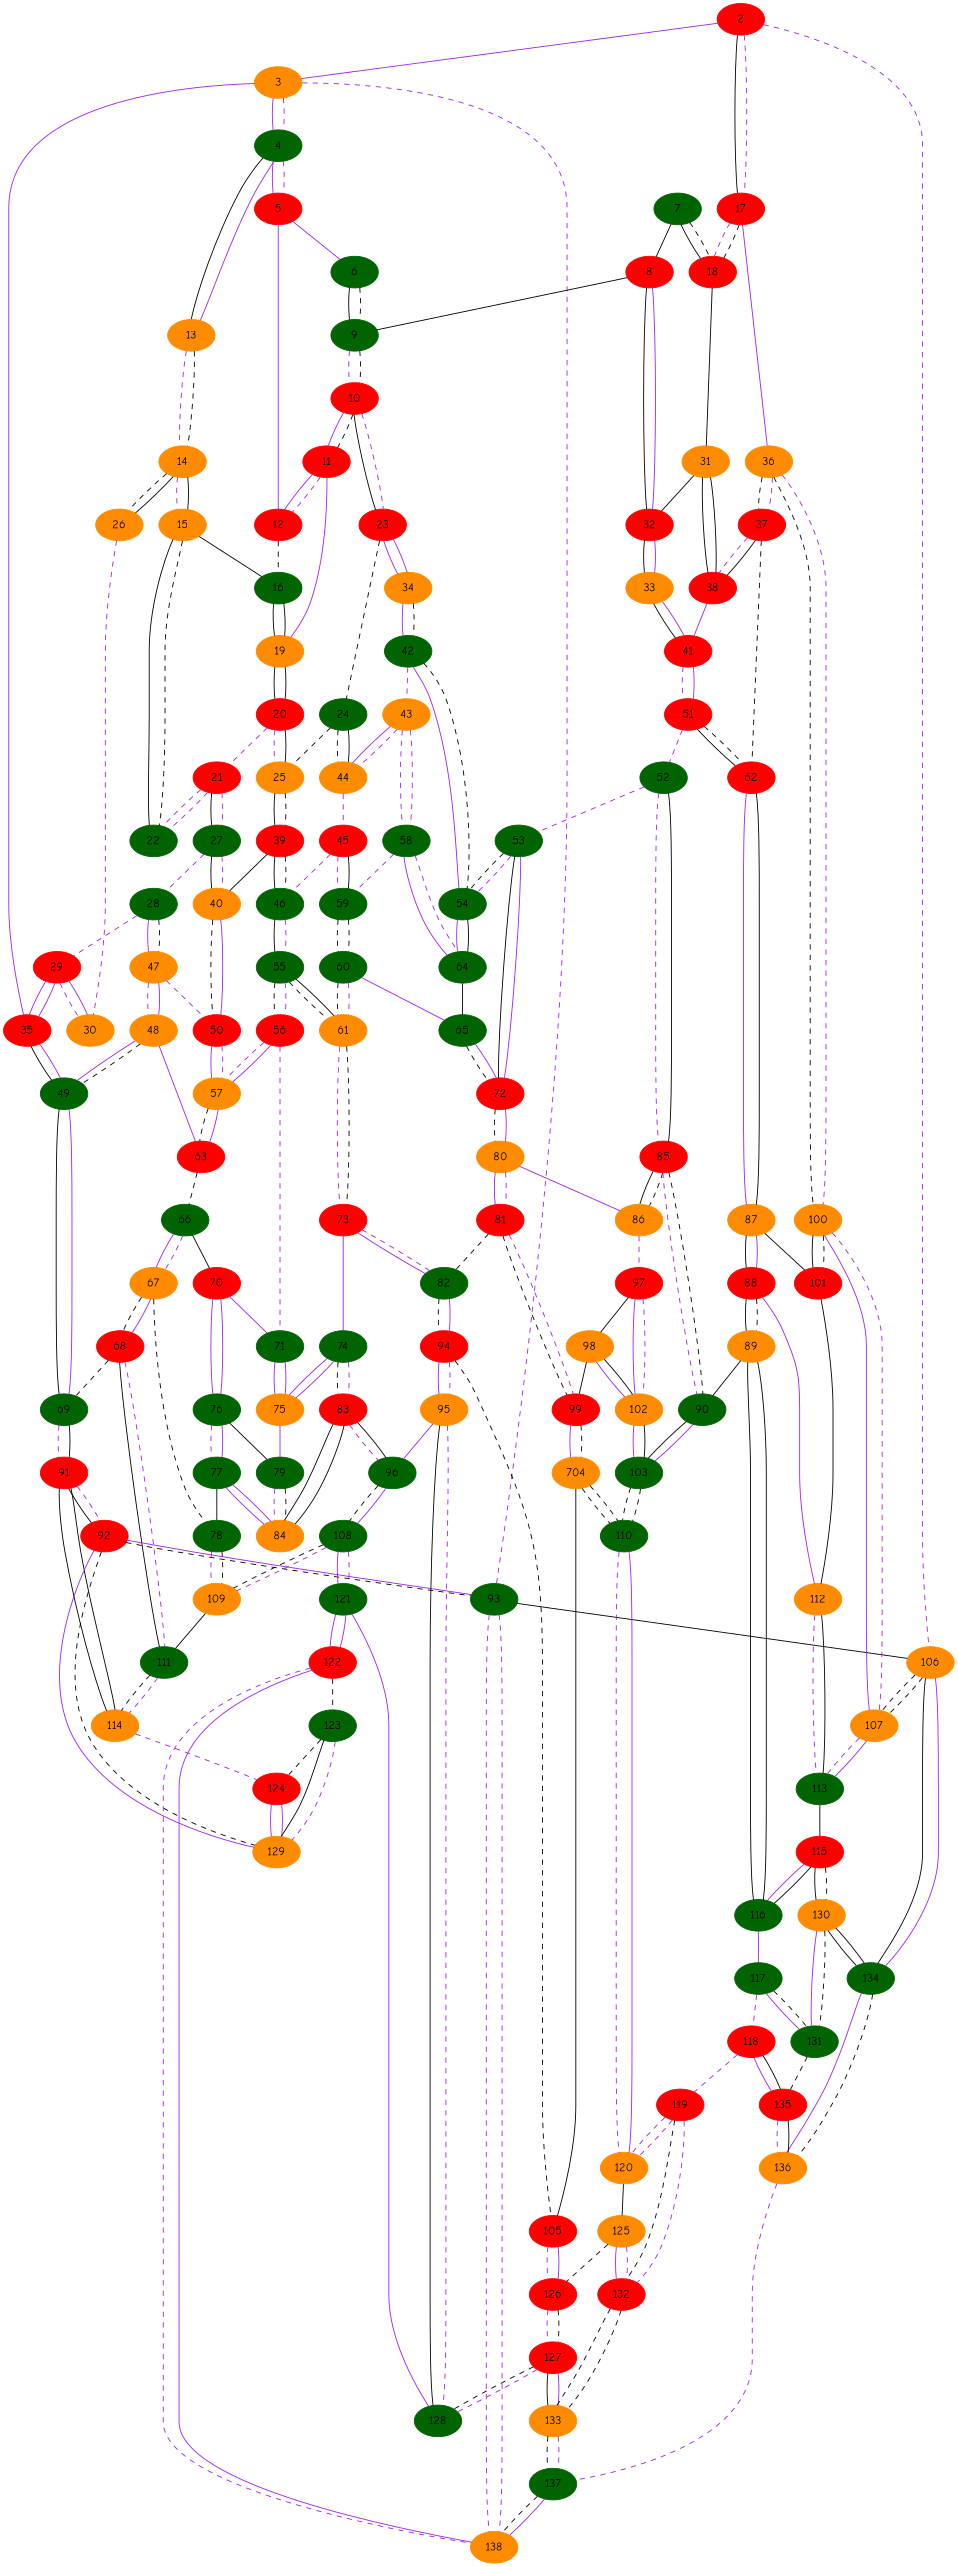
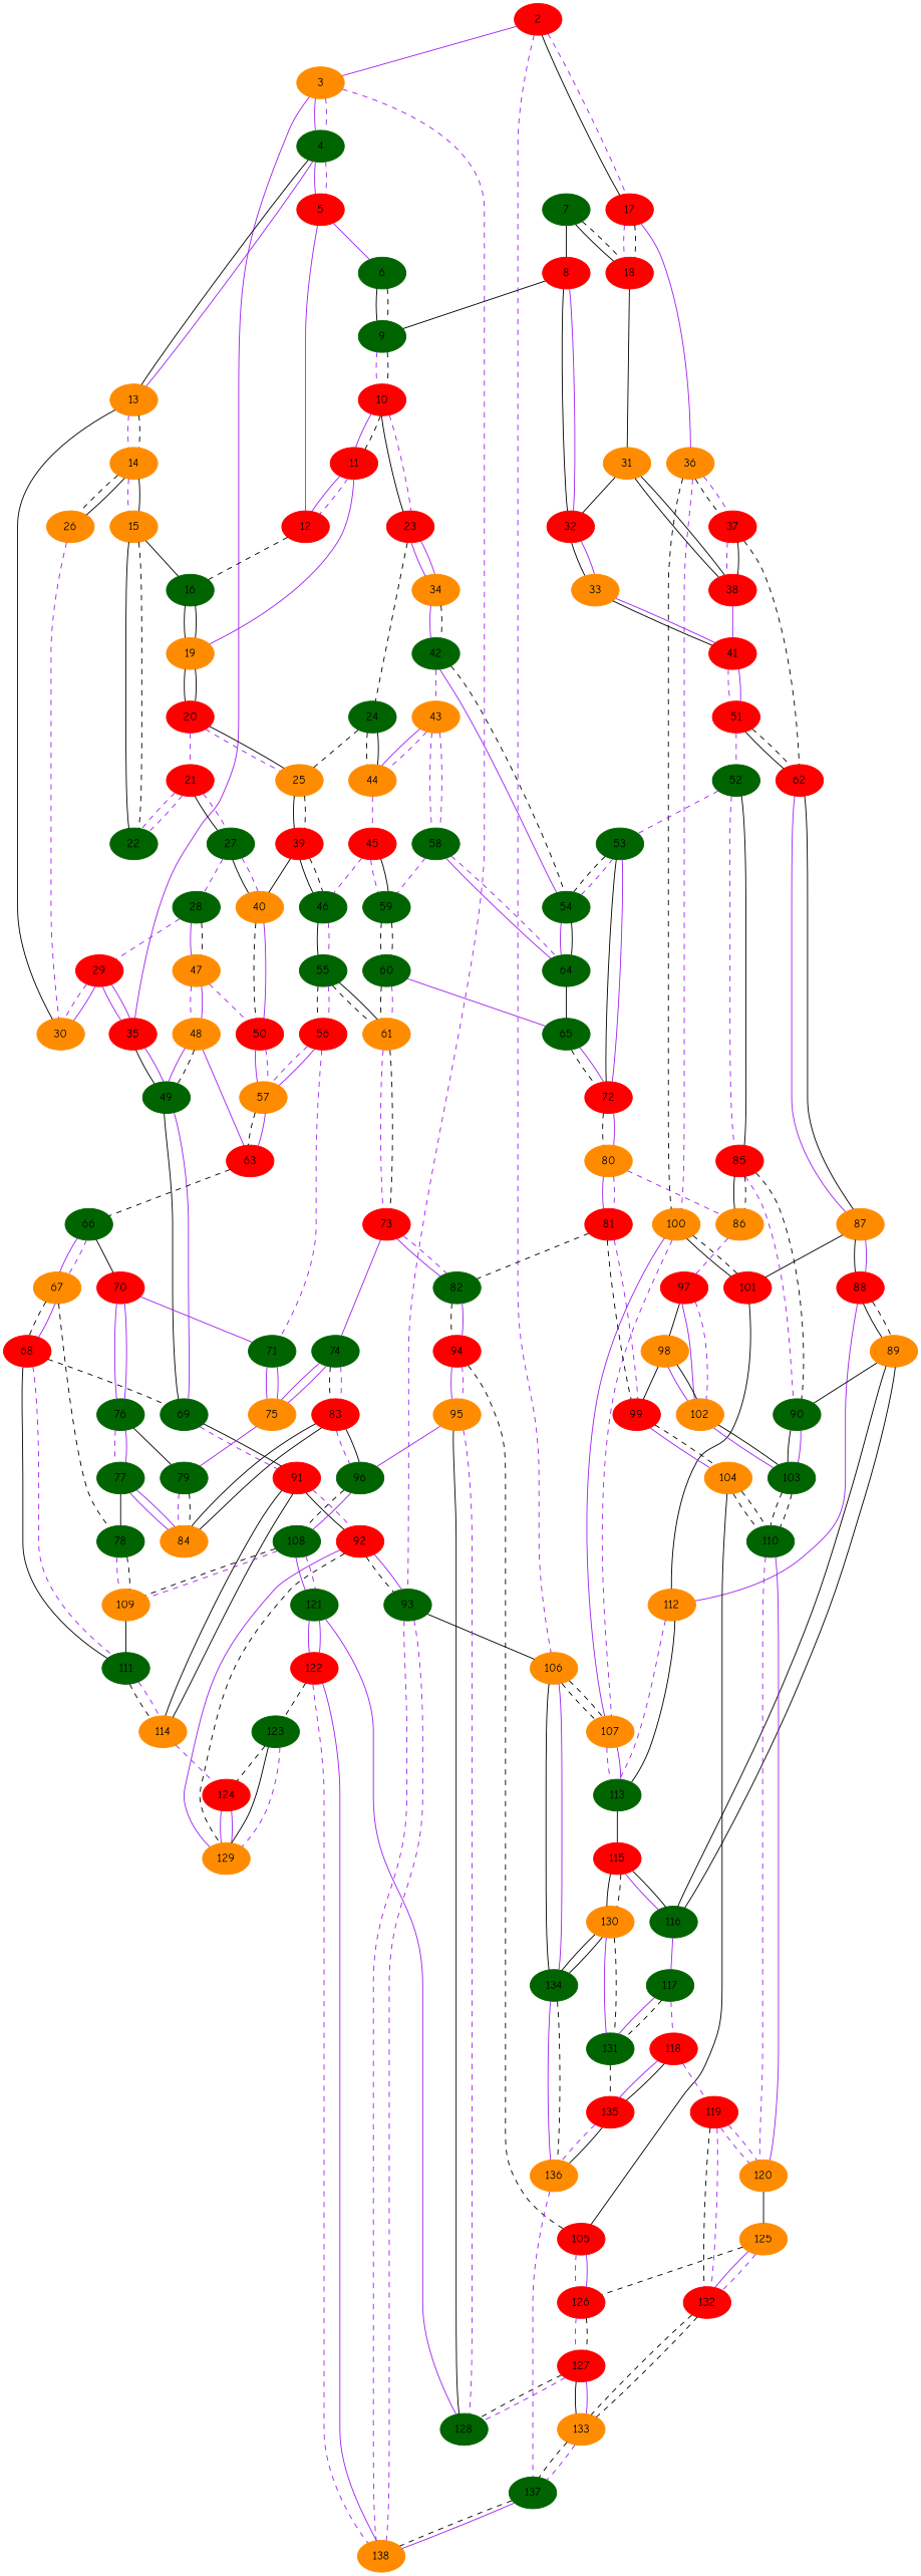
  graph {
    fontname="Comic Neue"
    node [color=red fontname="Comic Neue" style=filled]
    edge [color=purple fontname="Comic Neue" style=solid]
    3 [color=darkorange]
    2
    17
    106 [color=darkorange]
    7 [color=darkgreen]
    8
    18
    4 [color=darkgreen]
    35
    93 [color=darkgreen]
    36 [color=darkorange]
    107 [color=darkorange]
    134 [color=darkgreen]
    5
    13 [color=darkorange]
    49 [color=darkgreen]
    138 [color=darkorange]
    6 [color=darkgreen]
    12
    14 [color=darkorange]
    30 [color=darkorange]
    9 [color=darkgreen]
    16 [color=darkgreen]
    10
    32
    31 [color=darkorange]
    33 [color=darkorange]
    11
    23
    19 [color=darkorange]
    24 [color=darkgreen]
    34 [color=darkorange]
    20
    15 [color=darkorange]
    26 [color=darkorange]
    22 [color=darkgreen]
    37
    100 [color=darkorange]
    38
    21
    25 [color=darkorange]
    27 [color=darkgreen]
    39
    28 [color=darkgreen]
    40 [color=darkorange]
    44 [color=darkorange]
    42 [color=darkgreen]
    45
    46 [color=darkgreen]
    29
    47 [color=darkorange]
    50
    48 [color=darkorange]
    41
    51
    43 [color=darkorange]
    54 [color=darkgreen]
    69 [color=darkgreen]
    62
    101
    87 [color=darkorange]
    55 [color=darkgreen]
    57 [color=darkorange]
    52 [color=darkgreen]
    58 [color=darkgreen]
    64 [color=darkgreen]
    59 [color=darkgreen]
    60 [color=darkgreen]
    56
    61 [color=darkorange]
    63
    66 [color=darkgreen]
    91
    53 [color=darkgreen]
    85
    72
    86 [color=darkorange]
    90 [color=darkgreen]
    80 [color=darkorange]
    65 [color=darkgreen]
    71 [color=darkgreen]
    73
    75 [color=darkorange]
    74 [color=darkgreen]
    82 [color=darkgreen]
    88
    67 [color=darkorange]
    70
    68
    78 [color=darkgreen]
    76 [color=darkgreen]
    111 [color=darkgreen]
    109 [color=darkorange]
    114 [color=darkorange]
    92
    79 [color=darkgreen]
    77 [color=darkgreen]
    81
    83
    94
    84 [color=darkorange]
    96 [color=darkgreen]
    99
    97
-   104 [color=darkorange label=704]
+   104 [color=darkorange]
    95 [color=darkorange]
    105
    108 [color=darkgreen]
    103 [color=darkgreen]
    98 [color=darkorange]
    102 [color=darkorange]
    89 [color=darkorange]
    112 [color=darkorange]
    116 [color=darkgreen]
    113 [color=darkgreen]
    117 [color=darkgreen]
    110 [color=darkgreen]
    129 [color=darkorange]
    124
    128 [color=darkgreen]
    126
    121 [color=darkgreen]
    120 [color=darkorange]
    127
    136 [color=darkorange]
    115
    122
    125 [color=darkorange]
    130 [color=darkorange]
    131 [color=darkgreen]
    118
    119
    135
    132
    133 [color=darkorange]
    123 [color=darkgreen]
    137 [color=darkgreen]
    3 -- 4
    3 -- 4 [style=dashed]
    3 -- 35
    3 -- 93 [style=dashed]
    2 -- 3
    2 -- 17 [color=black]
    2 -- 17 [style=dashed]
    2 -- 106 [style=dashed]
    17 -- 18 [style=dashed]
    17 -- 18 [color=black style=dashed]
    17 -- 36
    106 -- 107 [color=black style=dashed]
    106 -- 107 [color=black style=dashed]
    106 -- 134 [color=black]
    106 -- 134
    7 -- 8 [color=black]
    7 -- 18 [color=black]
    7 -- 18 [color=black style=dashed]
    8 -- 9 [color=black]
    8 -- 32 [color=black]
    8 -- 32
    18 -- 31 [color=black]
    4 -- 5
    4 -- 5 [style=dashed]
    4 -- 13 [color=black]
    4 -- 13
    35 -- 49 [color=black]
    35 -- 49
    93 -- 106 [color=black]
    93 -- 138 [style=dashed]
    93 -- 138 [style=dashed]
    36 -- 37 [color=black style=dashed]
    36 -- 37 [style=dashed]
    36 -- 100 [color=black style=dashed]
    36 -- 100 [style=dashed]
    107 -- 113 [style=dashed]
    107 -- 113
    134 -- 136
    134 -- 136 [color=black style=dashed]
    5 -- 6
    5 -- 12
    13 -- 14 [style=dashed]
    13 -- 14 [color=black style=dashed]
+   13 -- 30 [color=black]
    49 -- 69 [color=black]
    49 -- 69
    6 -- 9 [color=black]
    6 -- 9 [color=black style=dashed]
    12 -- 16 [color=black style=dashed]
    14 -- 15 [style=dashed]
    14 -- 15 [color=black]
    14 -- 26 [color=black style=dashed]
    14 -- 26 [color=black]
    9 -- 10 [style=dashed]
    9 -- 10 [color=black style=dashed]
    16 -- 19 [color=black]
    16 -- 19 [color=black]
    10 -- 11
    10 -- 11 [color=black style=dashed]
    10 -- 23 [color=black]
    10 -- 23 [style=dashed]
    32 -- 33 [color=black]
    32 -- 33
    31 -- 32 [color=black]
    31 -- 38 [color=black]
    31 -- 38 [color=black]
    33 -- 41 [color=black]
    33 -- 41
    11 -- 12
    11 -- 12 [style=dashed]
    11 -- 19
    23 -- 24 [color=black style=dashed]
    23 -- 34
    23 -- 34
    19 -- 20 [color=black]
    19 -- 20 [color=black]
    24 -- 25 [color=black style=dashed]
    24 -- 44 [color=black style=dashed]
    24 -- 44 [color=black]
    34 -- 42
    34 -- 42 [color=black style=dashed]
    20 -- 21 [style=dashed]
    20 -- 25 [style=dashed]
    20 -- 25 [color=black]
    15 -- 16 [color=black]
    15 -- 22 [color=black]
    15 -- 22 [color=black style=dashed]
    26 -- 30 [style=dashed]
    37 -- 38 [style=dashed]
    37 -- 38 [color=black]
    37 -- 62 [color=black style=dashed]
    100 -- 107
    100 -- 107 [style=dashed]
    100 -- 101 [color=black]
    100 -- 101 [color=black style=dashed]
    38 -- 41
    21 -- 22 [style=dashed]
    21 -- 22 [style=dashed]
    21 -- 27 [color=black]
    21 -- 27 [style=dashed]
    25 -- 39 [color=black]
    25 -- 39 [color=black style=dashed]
    27 -- 28 [style=dashed]
    27 -- 40 [color=black]
    27 -- 40 [style=dashed]
    39 -- 40 [color=black]
    39 -- 46 [color=black]
    39 -- 46 [color=black style=dashed]
    28 -- 29 [style=dashed]
    28 -- 47
    28 -- 47 [color=black style=dashed]
    40 -- 50 [color=black style=dashed]
    40 -- 50
    44 -- 45 [style=dashed]
    42 -- 43 [style=dashed]
    42 -- 54
    42 -- 54 [color=black style=dashed]
    45 -- 46 [style=dashed]
    45 -- 59 [style=dashed]
    45 -- 59 [color=black]
    46 -- 55 [color=black]
    46 -- 55 [style=dashed]
    29 -- 35
    29 -- 35
    29 -- 30 [style=dashed]
    29 -- 30
    47 -- 50 [style=dashed]
    47 -- 48 [style=dashed]
    47 -- 48
    50 -- 57
    50 -- 57 [style=dashed]
    48 -- 49
    48 -- 49 [color=black style=dashed]
    48 -- 63
    41 -- 51 [style=dashed]
    41 -- 51
    51 -- 62 [color=black]
    51 -- 62 [color=black style=dashed]
    51 -- 52 [style=dashed]
    43 -- 44
    43 -- 44 [style=dashed]
    43 -- 58 [style=dashed]
    43 -- 58 [style=dashed]
    54 -- 64
    54 -- 64 [color=black]
    69 -- 91 [style=dashed]
    69 -- 91 [color=black]
    62 -- 87
    62 -- 87 [color=black]
    101 -- 112 [color=black]
    87 -- 101 [color=black]
    87 -- 88 [color=black]
    87 -- 88
    55 -- 56 [color=black style=dashed]
    55 -- 56 [style=dashed]
    55 -- 61 [color=black style=dashed]
    55 -- 61 [color=black]
    57 -- 63 [color=black style=dashed]
    57 -- 63
    52 -- 53 [style=dashed]
    52 -- 85 [style=dashed]
    52 -- 85 [color=black]
    58 -- 64
    58 -- 64 [style=dashed]
    58 -- 59 [style=dashed]
    64 -- 65 [color=black]
    59 -- 60 [color=black style=dashed]
    59 -- 60 [color=black style=dashed]
    60 -- 61 [color=black style=dashed]
    60 -- 61 [style=dashed]
    60 -- 65
    56 -- 57 [style=dashed]
    56 -- 57
    56 -- 71 [style=dashed]
    61 -- 73 [style=dashed]
    61 -- 73 [color=black style=dashed]
    63 -- 66 [color=black style=dashed]
    66 -- 67
    66 -- 67 [style=dashed]
    66 -- 70 [color=black]
    91 -- 114 [color=black]
    91 -- 114 [color=black]
    91 -- 92 [color=black]
    91 -- 92 [style=dashed]
    53 -- 54 [color=black style=dashed]
    53 -- 54 [style=dashed]
    53 -- 72 [color=black]
    53 -- 72
    85 -- 86 [color=black]
    85 -- 86 [color=black style=dashed]
    85 -- 90 [style=dashed]
    85 -- 90 [color=black style=dashed]
    72 -- 80 [color=black style=dashed]
    72 -- 80
    86 -- 97 [style=dashed]
    90 -- 103 [color=black]
    90 -- 103
-   80 -- 86
+   80 -- 86 [style=dashed]
    80 -- 81
    80 -- 81 [style=dashed]
    65 -- 72 [color=black style=dashed]
    65 -- 72
    71 -- 75
    71 -- 75
    73 -- 74
    73 -- 82
    73 -- 82 [style=dashed]
    75 -- 79
    74 -- 75
    74 -- 75
    74 -- 83 [color=black style=dashed]
    74 -- 83 [style=dashed]
    82 -- 94 [color=black style=dashed]
    82 -- 94
    88 -- 89 [color=black]
    88 -- 89 [color=black style=dashed]
    88 -- 112
    67 -- 68 [color=black style=dashed]
    67 -- 68
    67 -- 78 [color=black style=dashed]
    70 -- 71
    70 -- 76
    70 -- 76
    68 -- 69 [color=black style=dashed]
    68 -- 111 [color=black]
    68 -- 111 [style=dashed]
    78 -- 109 [style=dashed]
    78 -- 109 [color=black style=dashed]
    76 -- 79 [color=black]
    76 -- 77 [style=dashed]
    76 -- 77
    111 -- 114 [color=black style=dashed]
    111 -- 114 [style=dashed]
    109 -- 111 [color=black]
    114 -- 124 [style=dashed]
    92 -- 93 [color=black style=dashed]
    92 -- 93
    92 -- 129
    92 -- 129 [color=black style=dashed]
    79 -- 84 [style=dashed]
    79 -- 84 [color=black style=dashed]
    77 -- 78 [color=black]
    77 -- 84
    77 -- 84
    81 -- 82 [color=black style=dashed]
    81 -- 99 [color=black style=dashed]
    81 -- 99 [style=dashed]
    83 -- 84 [color=black]
    83 -- 84 [color=black]
    83 -- 96 [style=dashed]
    83 -- 96 [color=black]
    94 -- 95
    94 -- 95 [style=dashed]
    94 -- 105 [color=black style=dashed]
    96 -- 108 [color=black style=dashed]
    96 -- 108
    99 -- 104
    99 -- 104 [color=black style=dashed]
    97 -- 98 [color=black]
    97 -- 102
    97 -- 102 [style=dashed]
    104 -- 105 [color=black]
    104 -- 110 [color=black style=dashed]
    104 -- 110 [color=black style=dashed]
    95 -- 96
    95 -- 128 [color=black]
    95 -- 128 [style=dashed]
    105 -- 126 [style=dashed]
    105 -- 126
    108 -- 109 [color=black style=dashed]
    108 -- 109 [style=dashed]
    108 -- 121
    108 -- 121 [style=dashed]
    103 -- 110 [color=black style=dashed]
    103 -- 110 [color=black style=dashed]
    98 -- 99 [color=black]
    98 -- 102
    98 -- 102 [color=black]
    102 -- 103
    102 -- 103 [color=black]
    89 -- 90 [color=black]
    89 -- 116 [color=black]
    89 -- 116 [color=black]
    112 -- 113 [style=dashed]
    112 -- 113 [color=black]
    116 -- 117
    113 -- 115 [color=black]
    117 -- 131
    117 -- 131 [color=black style=dashed]
    117 -- 118 [style=dashed]
    110 -- 120 [style=dashed]
    110 -- 120
    124 -- 129
    124 -- 129
    126 -- 127 [style=dashed]
    126 -- 127 [color=black style=dashed]
    121 -- 128
    121 -- 122
    121 -- 122
    120 -- 125 [color=black]
    127 -- 128 [color=black style=dashed]
    127 -- 128 [style=dashed]
    127 -- 133 [color=black]
    127 -- 133
    136 -- 137 [style=dashed]
    115 -- 116
    115 -- 116 [color=black]
    115 -- 130 [color=black]
    115 -- 130 [color=black style=dashed]
    122 -- 138 [style=dashed]
    122 -- 138
    122 -- 123 [color=black style=dashed]
    125 -- 126 [color=black style=dashed]
    125 -- 132
    125 -- 132 [style=dashed]
    130 -- 134 [color=black]
    130 -- 134 [color=black]
    130 -- 131
    130 -- 131 [color=black style=dashed]
    131 -- 135 [color=black style=dashed]
    118 -- 119 [style=dashed]
    118 -- 135
    118 -- 135 [color=black]
    119 -- 120 [style=dashed]
    119 -- 120 [style=dashed]
    119 -- 132 [color=black style=dashed]
    119 -- 132 [style=dashed]
    135 -- 136 [style=dashed]
    135 -- 136 [color=black]
    132 -- 133 [color=black style=dashed]
    132 -- 133 [color=black style=dashed]
    133 -- 137 [color=black style=dashed]
    133 -- 137 [style=dashed]
    123 -- 129 [color=black]
    123 -- 129 [style=dashed]
    123 -- 124 [color=black style=dashed]
    137 -- 138 [color=black style=dashed]
    137 -- 138
  }
